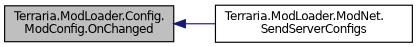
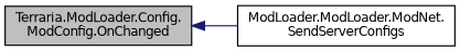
  digraph {
    rankdir=LR
    node [color=black fontname=Helvetica fontsize=10 shape=record style=filled]
    n1 [fillcolor=grey75 fontcolor=black height=0.2 label="Terraria.ModLoader.Config.\lModConfig.OnChanged" width=0.4]
-   n2 [fillcolor=white height=0.2 label="Terraria.ModLoader.ModNet.\lSendServerConfigs" width=0.4]
+   n2 [fillcolor=white height=0.2 label="ModLoader.ModLoader.ModNet.\lSendServerConfigs" width=0.4]
    n1 -> n2 [color=midnightblue dir=back fontname=Helvetica fontsize=10 labelfontname=Helvetica labelfontsize=10 style=solid]
  }
